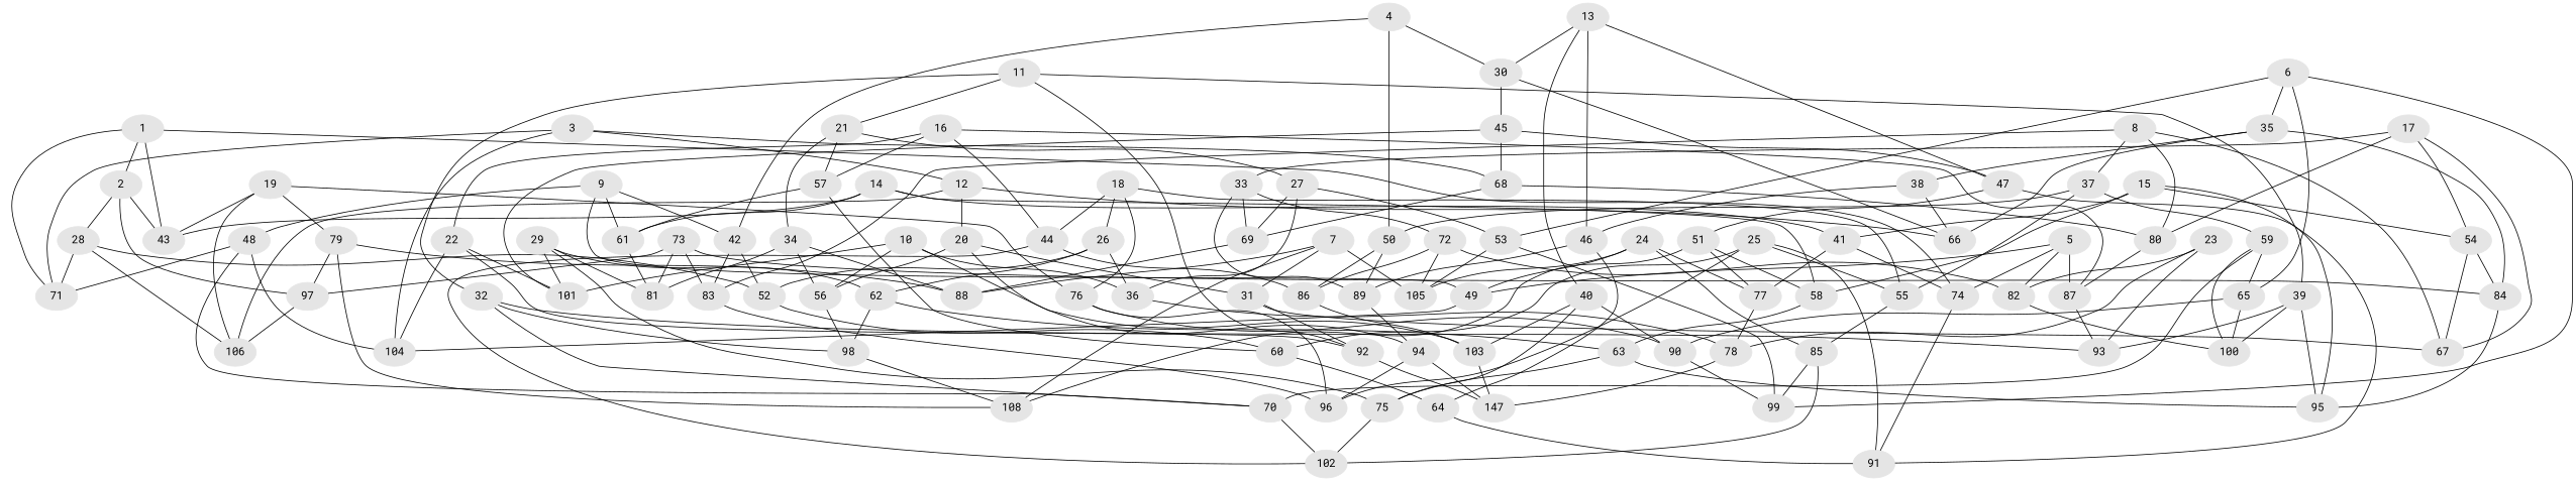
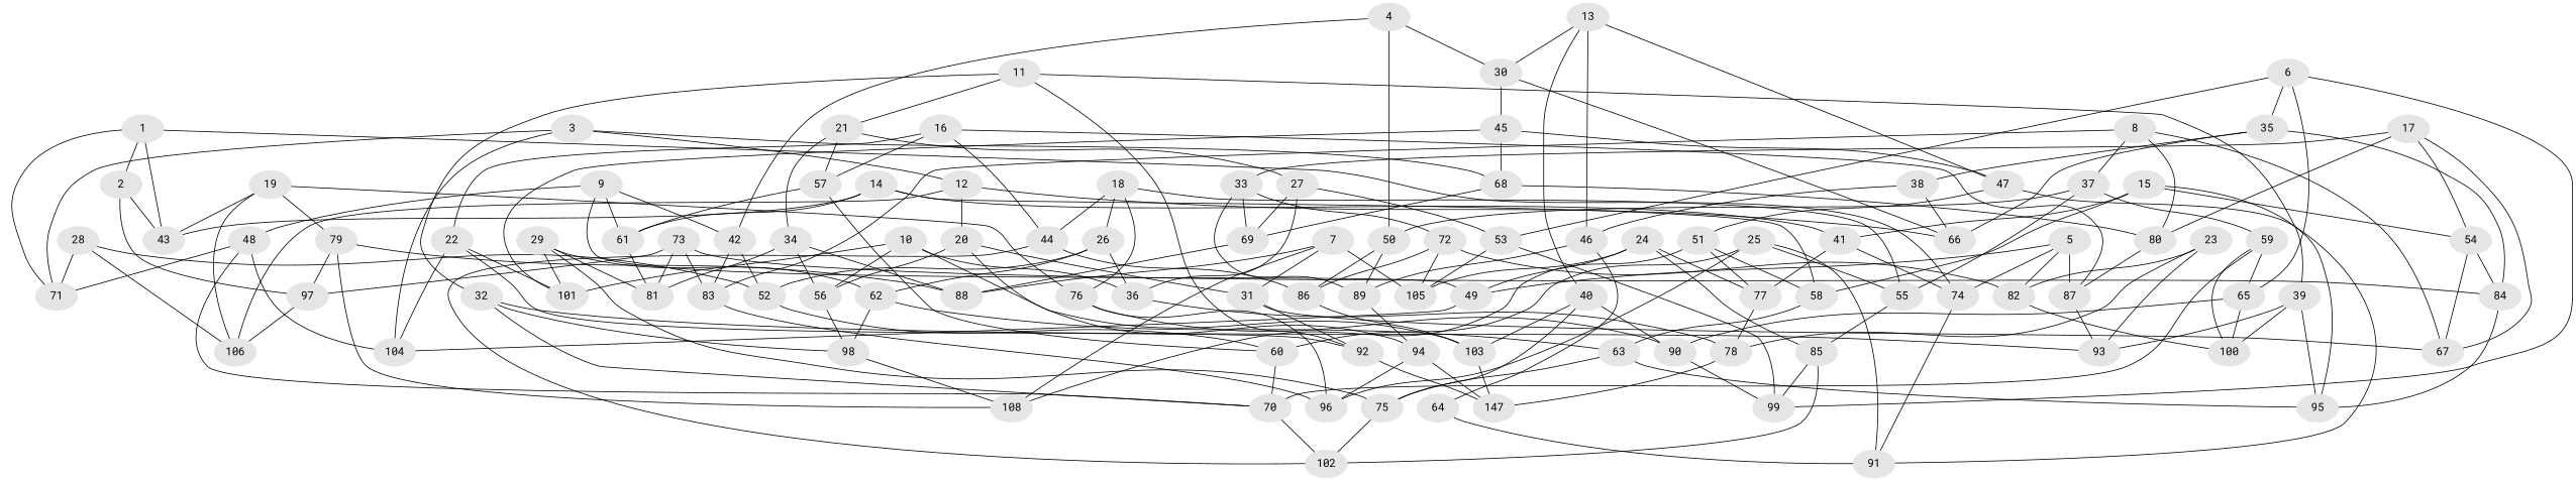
  graph {
    fontname="Roboto Mono"
    node [color=gray90 fontname="Roboto Mono" style=filled]
    edge [fontname="Roboto Mono"]
    1
    2
    43
    71
    74
    28
    97
    91
    106
    52
    3
    12
    68
    104
    20
    66
    80
    69
    4
    30
    42
    50
    23
    82
    78
    93
    45
    83
    89
    86
    5
    49
    87
    100
    6
    35
    53
    65
    99
    38
    84
    105
    90
    7
    31
    88
    108
    67
    92
    8
    37
    55
    59
    96
    9
    48
    61
    70
    81
    10
    36
    56
    101
    103
    98
    n66 [label=147]
    11
    21
    32
    39
    57
    27
    34
    95
    94
    13
    40
    46
    47
    75
    64
    51
    14
    41
    58
    77
    63
    15
    54
    16
    22
    44
    102
    60
    17
    33
    72
    18
    26
    76
    62
    85
    19
    79
    24
    25
    29
    73
    1 -- 2
    1 -- 43
    1 -- 71
    1 -- 74
    2 -- 43
-   2 -- 28
    2 -- 97
    74 -- 91
    28 -- 71
    28 -- 106
    28 -- 52
    97 -- 106
    52 -- 60
    3 -- 71
    3 -- 12
    3 -- 68
    3 -- 104
    12 -- 106
    12 -- 20
    12 -- 66
    68 -- 80
    68 -- 69
    20 -- 31
    20 -- 56
    20 -- 94
    80 -- 87
    69 -- 88
    4 -- 30
    4 -- 42
    4 -- 50
    30 -- 66
    30 -- 45
    42 -- 52
    42 -- 83
    50 -- 89
    50 -- 86
    23 -- 82
    23 -- 78
    23 -- 93
    82 -- 100
    78 -- n66
    45 -- 68
    45 -- 101
    45 -- 47
    83 -- 96
    89 -- 94
    86 -- 103
    5 -- 74
    5 -- 82
    5 -- 49
    5 -- 87
    49 -- 104
    87 -- 93
    6 -- 35
    6 -- 53
    6 -- 65
    6 -- 99
    35 -- 66
    35 -- 38
    35 -- 84
    53 -- 99
    53 -- 105
    65 -- 100
    65 -- 90
    38 -- 66
    38 -- 46
    84 -- 95
    90 -- 99
    7 -- 105
    7 -- 31
    7 -- 88
    7 -- 108
    31 -- 67
    31 -- 92
    92 -- n66
    8 -- 80
    8 -- 83
    8 -- 67
    8 -- 37
    37 -- 50
    37 -- 55
    37 -- 59
    55 -- 85
    59 -- 100
    59 -- 65
    59 -- 70
    9 -- 42
    9 -- 49
    9 -- 48
    9 -- 61
    48 -- 71
    48 -- 104
    48 -- 70
    61 -- 81
    70 -- 102
    10 -- 36
    10 -- 56
    10 -- 101
    10 -- 103
    36 -- 78
    56 -- 98
    103 -- n66
    98 -- 108
    11 -- 92
    11 -- 21
    11 -- 32
    11 -- 39
    21 -- 57
    21 -- 27
    21 -- 34
    32 -- 93
    32 -- 70
    32 -- 98
    39 -- 93
    39 -- 100
    39 -- 95
    57 -- 61
    57 -- 60
    27 -- 69
    27 -- 53
    27 -- 36
    34 -- 88
    34 -- 81
    34 -- 56
    94 -- 96
    94 -- n66
    13 -- 30
    13 -- 40
    13 -- 46
    13 -- 47
    40 -- 90
    40 -- 103
    40 -- 75
    46 -- 89
    46 -- 64
    47 -- 91
    47 -- 51
    75 -- 102
    64 -- 91
    51 -- 108
    51 -- 58
    51 -- 77
    14 -- 43
    14 -- 61
    14 -- 41
    14 -- 58
    41 -- 74
    41 -- 77
    58 -- 63
    77 -- 78
    63 -- 95
    63 -- 75
    15 -- 95
    15 -- 41
    15 -- 58
    15 -- 54
    54 -- 84
    54 -- 67
    16 -- 87
    16 -- 57
    16 -- 22
    16 -- 44
    22 -- 104
    22 -- 92
    22 -- 101
    44 -- 86
    44 -- 102
-   60 -- 64
+   60 -- 70
    17 -- 80
    17 -- 67
    17 -- 54
    17 -- 33
    33 -- 69
    33 -- 89
    33 -- 72
    72 -- 82
    72 -- 86
    72 -- 105
    18 -- 55
    18 -- 44
    18 -- 26
    18 -- 76
    26 -- 52
    26 -- 36
    26 -- 62
    76 -- 90
    76 -- 96
    62 -- 98
    62 -- 63
    85 -- 99
    85 -- 102
    19 -- 43
    19 -- 106
    19 -- 76
    19 -- 79
    79 -- 97
    79 -- 88
    79 -- 108
    24 -- 49
    24 -- 105
    24 -- 77
    24 -- 85
    25 -- 91
    25 -- 55
    25 -- 96
    25 -- 60
    29 -- 81
    29 -- 101
    29 -- 75
    29 -- 62
    73 -- 97
    73 -- 83
    73 -- 84
    73 -- 81
  }
